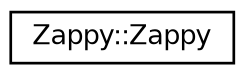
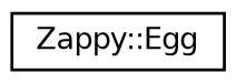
  digraph {
    rankdir=TB
-   n1 [color=black fillcolor=white fontname=Helvetica fontsize=10 height=0.2 label="Zappy::Zappy" shape=record style=filled width=0.4]
+   n1 [color=black fillcolor=white fontname=Helvetica fontsize=10 height=0.2 label="Zappy::Egg" shape=record style=filled width=0.4]
  }
